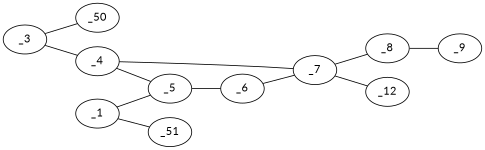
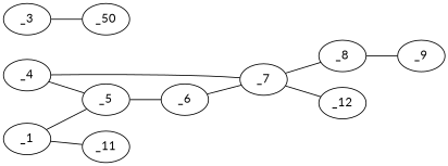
  graph {
    fontname=Lato
    rankdir=LR
    node [charge=0 chem=1 fontname=Lato symbol="C  " x=3.5388 y=-0.809]
    edge [fontname=Lato valence=1]
    _5 [chem=4 symbol="N  " y=-0.5]
    _1 [x=2.5878]
-   _11 [chem=2 symbol="O  " x=2.2788 y=-1.7601 label=_51]
+   _11 [chem=2 symbol="O  " x=2.2788 y=-1.7601]
    _6 [x=4.4899]
    _3 [x=2.5878 y=0.809]
    _4 [chem=4 symbol="N  " y=0.5]
    n7 [chem=2 label=_50 symbol="O  " x=2.2788 y=1.7601]
    _7 [x=5.0777 y=0]
    _8 [x=4.4899 y=0.809]
    _9 [chem=2 symbol="O  " x=4.7989 y=1.7601]
    _12 [chem=2 symbol="O  " x=4.7989 y=-1.7601]
    _5 -- _6
    _1 -- _5
    _1 -- _11 [valence=2]
    _6 -- _7
-   _3 -- _4
    _3 -- n7 [valence=2]
    _4 -- _5
    _4 -- _7
    _7 -- _8
    _7 -- _12 [valence=2]
    _8 -- _9 [valence=2]
  }
